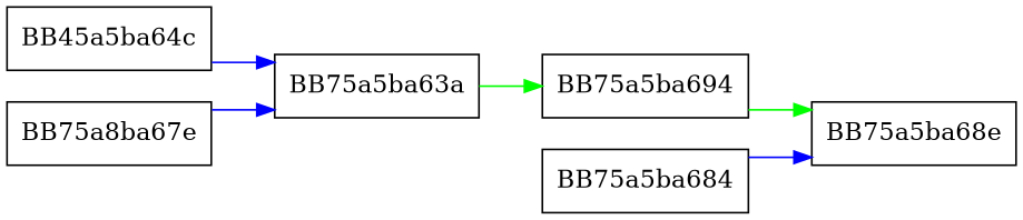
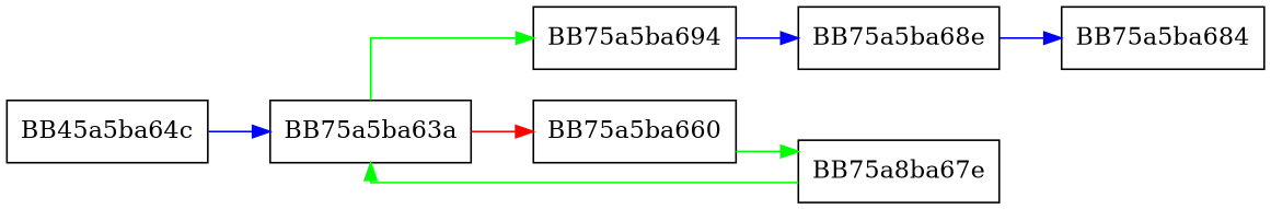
  digraph {
    rankdir=LR
    splines=ortho
    node [shape=box]
    edge [color=blue]
    n1 [label=BB45a5ba64c]
    n2 [label=BB75a5ba63a]
    BB75a5ba694
+   BB75a5ba660
    BB75a5ba68e
    n6 [label=BB75a8ba67e]
    BB75a5ba684
    n1 -> n2
    n2 -> BB75a5ba694 [color=green]
-   BB75a5ba694 -> BB75a5ba68e [color=green]
-   n6 -> n2
-   BB75a5ba684 -> BB75a5ba68e
+   n2 -> BB75a5ba660 [color=red]
+   BB75a5ba694 -> BB75a5ba68e
+   BB75a5ba660 -> n6 [color=green]
+   n6 -> n2 [color=green]
+   BB75a5ba68e -> BB75a5ba684
  }
